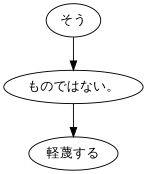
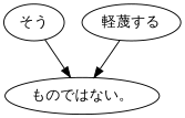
  digraph {
    n1 [label="そう"]
    n2 [label="ものではない。"]
    n3 [label="軽蔑する"]
    n1 -> n2
-   n2 -> n3
+   n3 -> n2
  }
